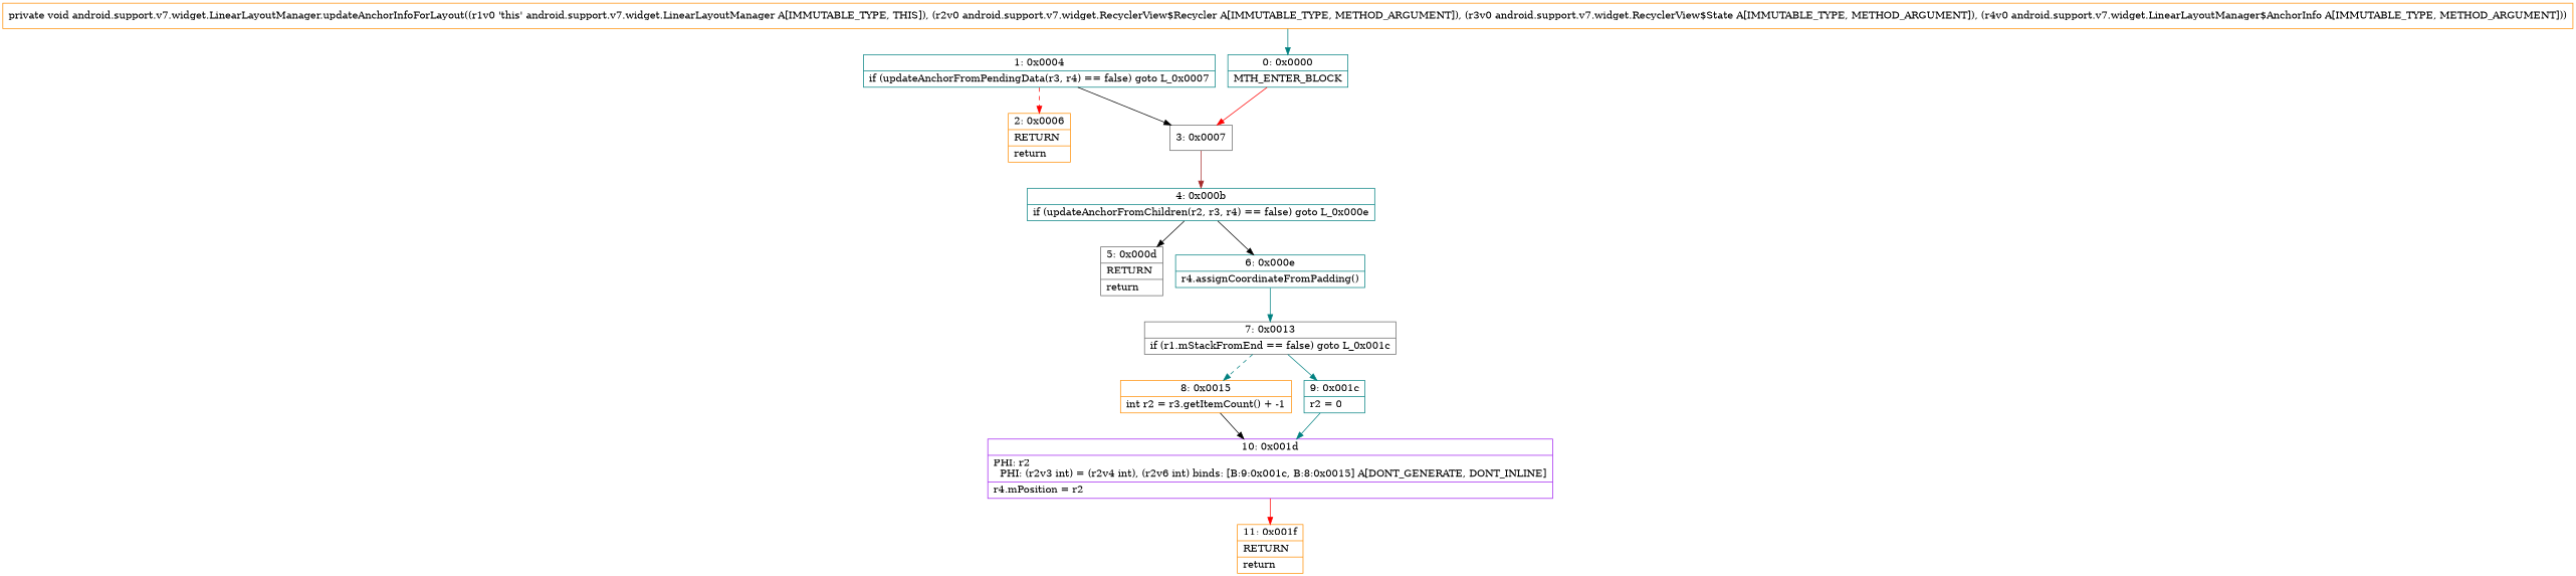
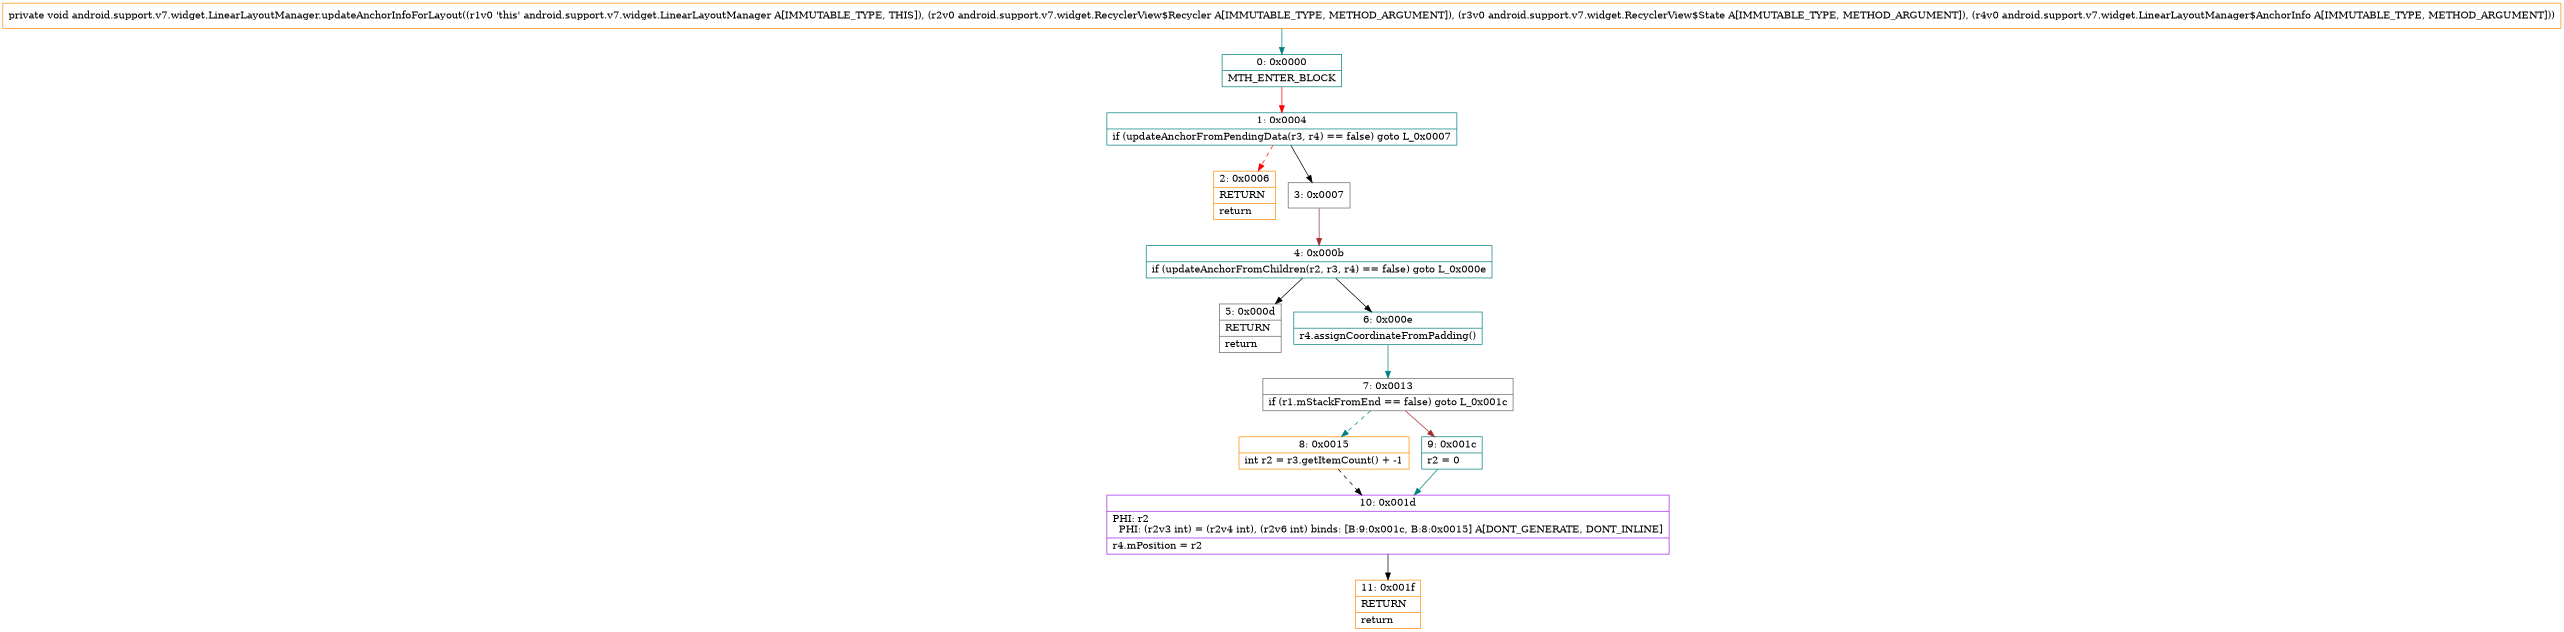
  digraph {
    node [color=teal shape=record]
    edge [color=black]
    n1 [label="{0\:\ 0x0000|MTH_ENTER_BLOCK\l}"]
    n2 [label="{1\:\ 0x0004|if (updateAnchorFromPendingData(r3, r4) == false) goto L_0x0007\l}"]
    n3 [color=darkorange label="{2\:\ 0x0006|RETURN\l|return\l}"]
    n4 [color=gray40 label="{3\:\ 0x0007}"]
    n5 [label="{4\:\ 0x000b|if (updateAnchorFromChildren(r2, r3, r4) == false) goto L_0x000e\l}"]
    n6 [color=gray40 label="{5\:\ 0x000d|RETURN\l|return\l}"]
    n7 [label="{6\:\ 0x000e|r4.assignCoordinateFromPadding()\l}"]
    n8 [color=gray40 label="{7\:\ 0x0013|if (r1.mStackFromEnd == false) goto L_0x001c\l}"]
    n9 [color=darkorange label="{8\:\ 0x0015|int r2 = r3.getItemCount() + \-1\l}"]
    n10 [label="{9\:\ 0x001c|r2 = 0\l}"]
    n11 [color=purple label="{10\:\ 0x001d|PHI: r2 \l  PHI: (r2v3 int) = (r2v4 int), (r2v6 int) binds: [B:9:0x001c, B:8:0x0015] A[DONT_GENERATE, DONT_INLINE]\l|r4.mPosition = r2\l}"]
    n12 [color=darkorange label="{11\:\ 0x001f|RETURN\l|return\l}"]
    n13 [color=darkorange label="{private void android.support.v7.widget.LinearLayoutManager.updateAnchorInfoForLayout((r1v0 'this' android.support.v7.widget.LinearLayoutManager A[IMMUTABLE_TYPE, THIS]), (r2v0 android.support.v7.widget.RecyclerView$Recycler A[IMMUTABLE_TYPE, METHOD_ARGUMENT]), (r3v0 android.support.v7.widget.RecyclerView$State A[IMMUTABLE_TYPE, METHOD_ARGUMENT]), (r4v0 android.support.v7.widget.LinearLayoutManager$AnchorInfo A[IMMUTABLE_TYPE, METHOD_ARGUMENT])) }"]
-   n1 -> n4 [color=red]
+   n1 -> n2 [color=red]
    n2 -> n3 [color=red style=dashed]
    n2 -> n4
    n4 -> n5 [color=brown]
    n5 -> n6 [style=solid]
    n5 -> n7
    n7 -> n8 [color=teal]
    n8 -> n9 [color=teal style=dashed]
-   n8 -> n10 [color=teal]
-   n9 -> n11
+   n8 -> n10 [color=brown]
+   n9 -> n11 [style=dashed]
    n10 -> n11 [color=teal]
-   n11 -> n12 [color=red]
+   n11 -> n12
    n13 -> n1 [color=teal]
  }
